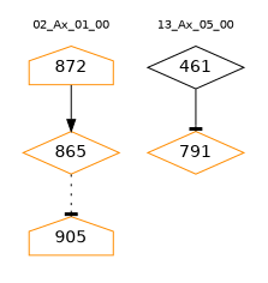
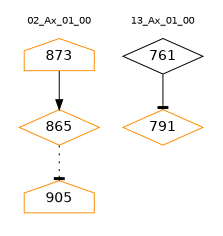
  digraph {
    fontname="DejaVu Sans"
    node [color=darkorange fontname="DejaVu Sans" shape=diamond]
    edge [arrowhead=tee color=black fontname="DejaVu Sans" style=solid]
-   n1 [label=872 shape=house]
+   n1 [label=873 shape=house]
    n2 [label=865]
    n3 [label=905 shape=house]
-   n4 [color=black label=461]
+   n4 [color=black label=761]
    n5 [label=791]
    subgraph cluster_1 {
      color=white
      fontsize=10
      label="02_Ax_01_00"
      n1
      n2
      n3
    }
    subgraph cluster_2 {
      color=white
      fontsize=10
-     label="13_Ax_05_00"
+     label="13_Ax_01_00"
      n4
      n5
    }
    n1 -> n2 [arrowhead=normal]
    n2 -> n3 [style=dotted]
    n4 -> n5
  }
